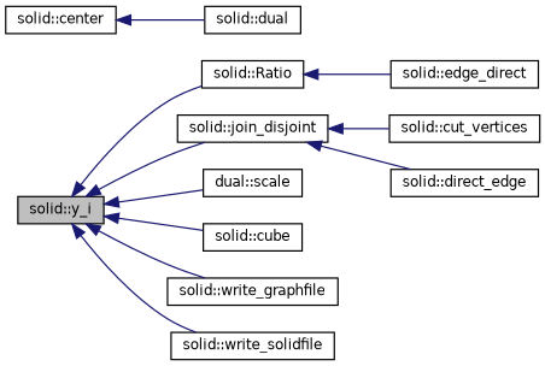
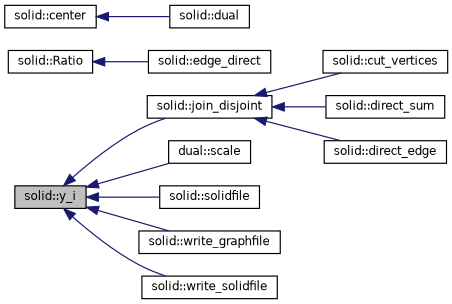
  digraph {
    rankdir=LR
    node [color=black fillcolor=white fontname=Helvetica fontsize=10 shape=record style=filled]
    edge [color=midnightblue dir=back fontname=Helvetica fontsize=10 labelfontname=Helvetica labelfontsize=10 style=solid]
    n1 [fillcolor=grey75 fontcolor=black height=0.2 label="solid::y_i" width=0.4]
    n2 [height=0.2 label="solid::Ratio" width=0.4]
    n3 [height=0.2 label="solid::join_disjoint" width=0.4]
    n4 [height=0.2 label="dual::scale" width=0.4]
-   n5 [height=0.2 label="solid::cube" width=0.4]
+   n5 [height=0.2 label="solid::solidfile" width=0.4]
    n6 [height=0.2 label="solid::write_graphfile" width=0.4]
    n7 [height=0.2 label="solid::write_solidfile" width=0.4]
    n8 [height=0.2 label="solid::center" width=0.4]
    n9 [height=0.2 label="solid::dual" width=0.4]
    n10 [height=0.2 label="solid::edge_direct" width=0.4]
    n11 [height=0.2 label="solid::cut_vertices" width=0.4]
+   n12 [height=0.2 label="solid::direct_sum" width=0.4]
    n13 [height=0.2 label="solid::direct_edge" width=0.4]
-   n1 -> n2
    n1 -> n3
    n1 -> n4
    n1 -> n5
    n1 -> n6
    n1 -> n7
    n2 -> n10
    n3 -> n11
+   n3 -> n12
    n3 -> n13
    n8 -> n9
  }
